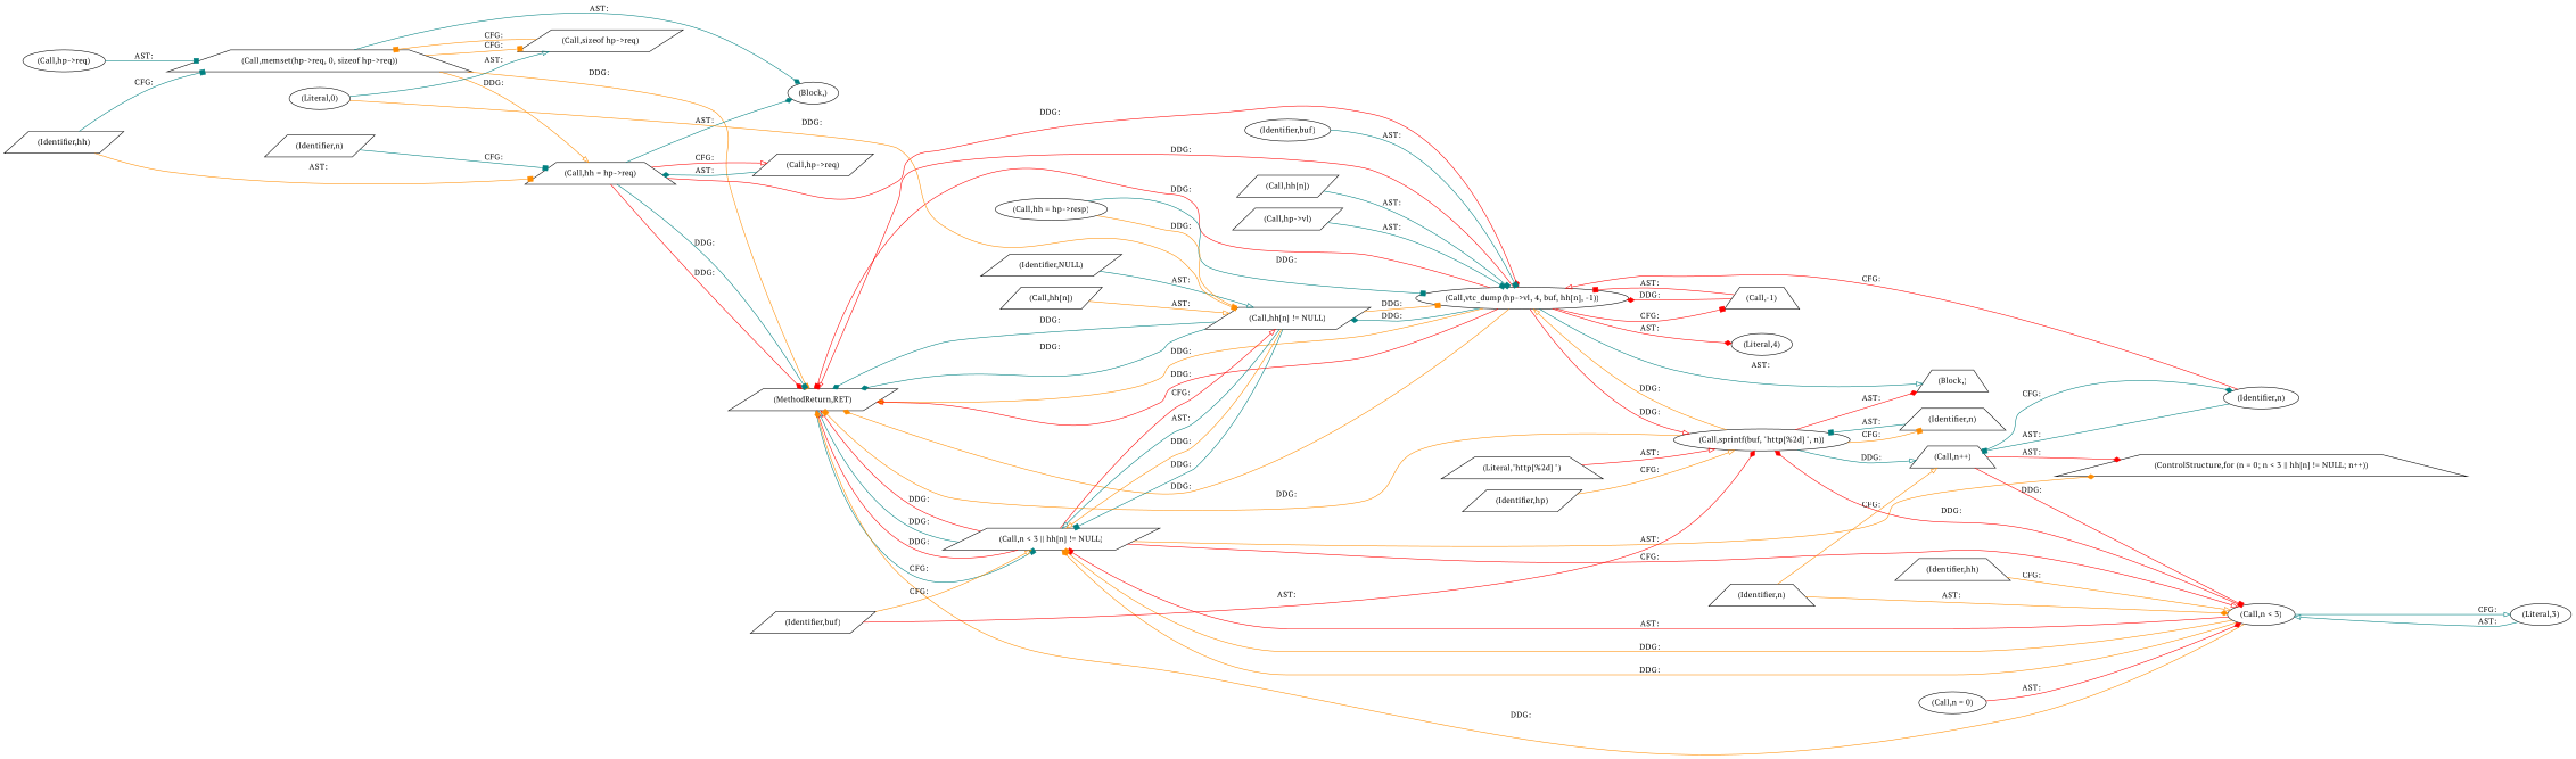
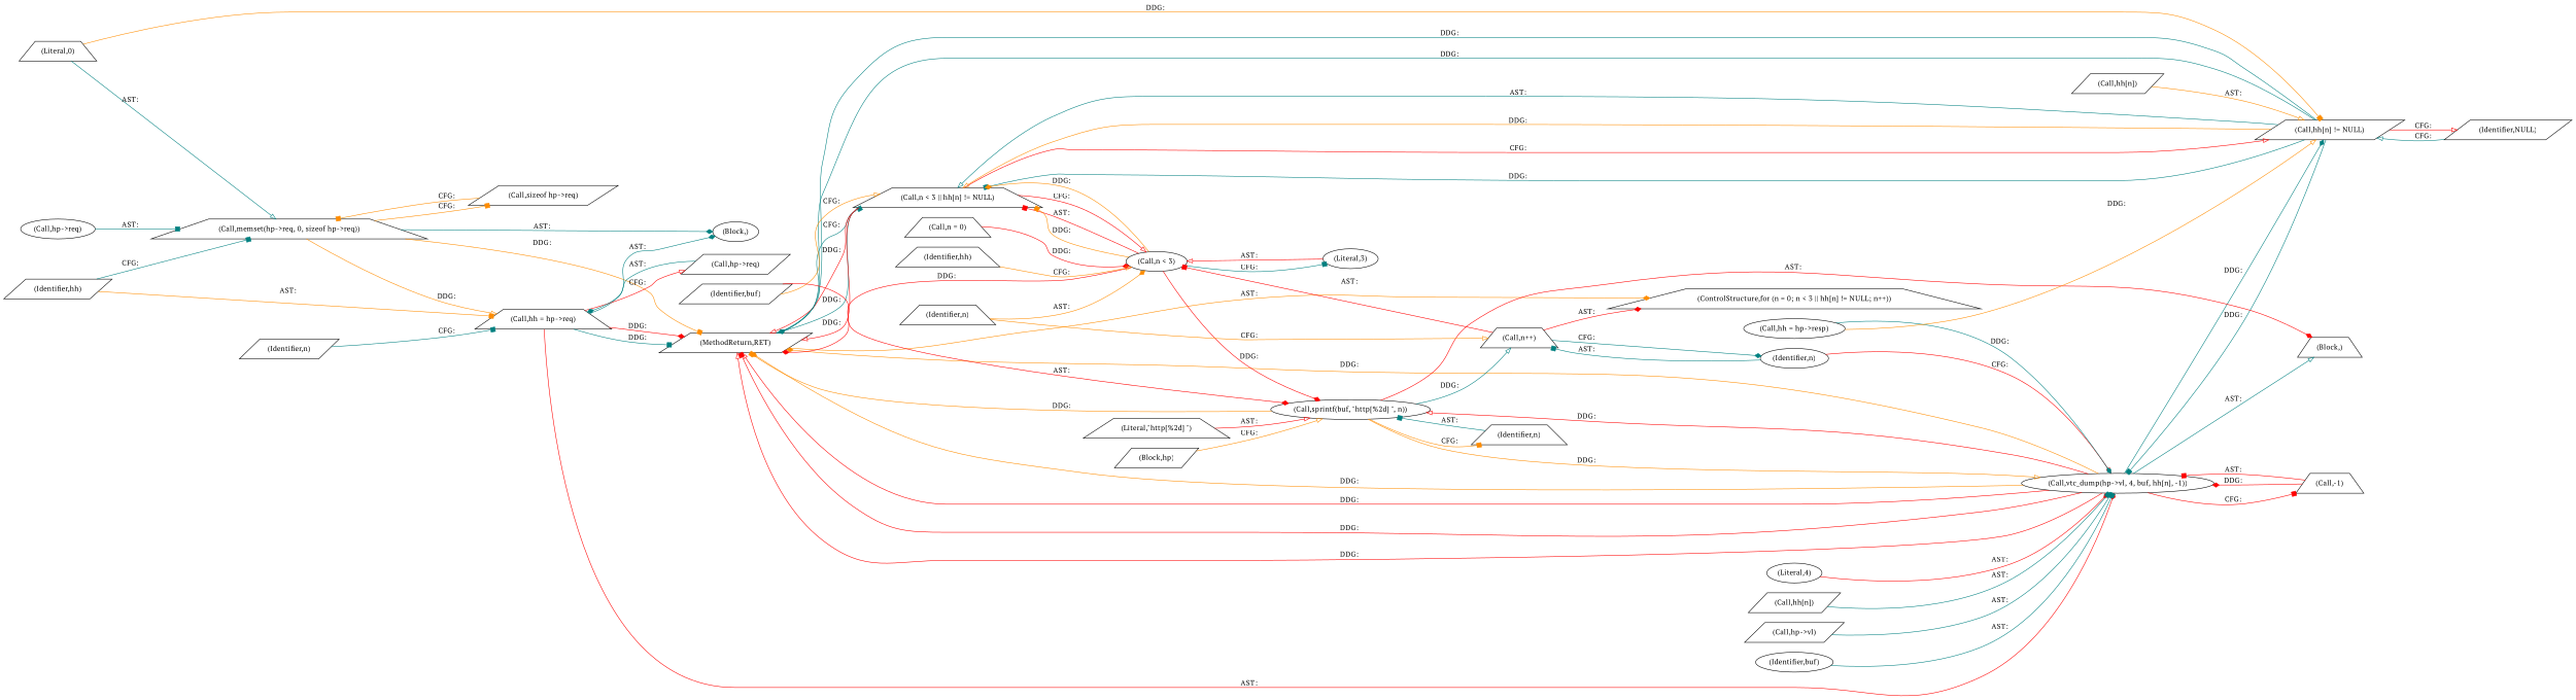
  digraph {
    fontname="PT Serif"
    rankdir=LR
    node [fontname="PT Serif" shape=trapezium]
    edge [arrowhead=onormal color=teal fontname="PT Serif"]
    n1 [label="(Call,memset(hp->req, 0, sizeof hp->req))"]
    n2 [label="(Call,hh = hp->req)"]
    n3 [label="(Block,)" shape=ellipse]
    n4 [label="(MethodReturn,RET)" shape=parallelogram]
    n5 [label="(Call,sizeof hp->req)" shape=parallelogram]
    n6 [label="(Call,vtc_dump(hp->vl, 4, buf, hh[n], -1))" shape=ellipse]
    n7 [label="(Call,hp->req)" shape=parallelogram]
-   n8 [label="(Call,n < 3 || hh[n] != NULL)" shape=parallelogram]
+   n8 [label="(Call,n < 3 || hh[n] != NULL)"]
    n9 [label="(Call,hh[n] != NULL)" shape=parallelogram]
    n10 [label="(Identifier,NULL)" shape=parallelogram]
    n11 [label="(Call,sprintf(buf, \"http[%2d] \", n))" shape=ellipse]
    n12 [label="(Block,)"]
    n13 [label="(Call,-1)"]
    n14 [label="(Call,n < 3)" shape=ellipse]
    n15 [label="(ControlStructure,for (n = 0; n < 3 || hh[n] != NULL; n++))"]
    n16 [label="(Literal,3)" shape=ellipse]
    n17 [label="(Call,n++)"]
    n18 [label="(Identifier,n)"]
    n19 [label="(Identifier,n)" shape=ellipse]
    n20 [label="(Call,hh[n])" shape=parallelogram]
    n21 [label="(Literal,4)" shape=ellipse]
-   n22 [label="(Call,n = 0)" shape=ellipse]
+   n22 [label="(Call,n = 0)"]
    n23 [label="(Identifier,buf)" shape=ellipse]
    n24 [label="(Call,hh = hp->resp)" shape=ellipse]
    n25 [label="(Literal,\"http[%2d] \")"]
    n26 [label="(Call,hp->req)" shape=ellipse]
    n27 [label="(Identifier,n)"]
    n28 [label="(Identifier,hh)"]
    n29 [label="(Call,hh[n])" shape=parallelogram]
    n30 [label="(Call,hp->vl)" shape=parallelogram]
-   n31 [label="(Identifier,hp)" shape=parallelogram]
+   n31 [label="(Block,hp)" shape=parallelogram]
    n32 [label="(Identifier,buf)" shape=parallelogram]
    n33 [label="(Identifier,hh)" shape=parallelogram]
    n34 [label="(Identifier,n)" shape=parallelogram]
-   n35 [label="(Literal,0)" shape=ellipse]
+   n35 [label="(Literal,0)"]
    n1 -> n2 [color=darkorange label="DDG: "]
    n1 -> n3 [arrowhead=diamond label="AST: "]
    n1 -> n4 [arrowhead=box color=darkorange label="DDG: "]
    n1 -> n5 [arrowhead=box color=darkorange label="CFG: "]
    n2 -> n3 [arrowhead=diamond label="AST: "]
    n2 -> n4 [arrowhead=diamond color=red label="DDG: "]
    n2 -> n4 [arrowhead=box label="DDG: "]
-   n2 -> n6 [arrowhead=diamond color=red label="DDG: "]
+   n2 -> n6 [arrowhead=diamond color=red label="AST: "]
    n2 -> n7 [color=red label="CFG: "]
    n4 -> n8 [arrowhead=box label="CFG: "]
    n5 -> n1 [arrowhead=box color=darkorange label="CFG: "]
    n6 -> n4 [arrowhead=diamond color=darkorange label="DDG: "]
    n6 -> n4 [color=red label="DDG: "]
    n6 -> n4 [arrowhead=diamond color=darkorange label="DDG: "]
    n6 -> n4 [color=red label="DDG: "]
    n6 -> n4 [arrowhead=box color=red label="DDG: "]
    n6 -> n9 [arrowhead=diamond label="DDG: "]
    n6 -> n11 [color=red label="DDG: "]
    n6 -> n12 [label="AST: "]
    n6 -> n13 [arrowhead=box color=red label="CFG: "]
    n7 -> n2 [arrowhead=diamond label="AST: "]
    n8 -> n4 [color=red label="DDG: "]
    n8 -> n4 [label="DDG: "]
    n8 -> n4 [color=red label="DDG: "]
    n8 -> n9 [color=red label="CFG: "]
    n8 -> n14 [color=red label="CFG: "]
-   n8 -> n15 [arrowhead=diamond color=darkorange label="AST: "]
+   n4 -> n15 [arrowhead=diamond color=darkorange label="AST: "]
    n9 -> n4 [arrowhead=diamond label="DDG: "]
    n9 -> n4 [arrowhead=diamond label="DDG: "]
-   n9 -> n6 [arrowhead=box color=darkorange label="DDG: "]
+   n9 -> n6 [arrowhead=box label="DDG: "]
    n9 -> n8 [label="AST: "]
    n9 -> n8 [color=darkorange label="DDG: "]
    n9 -> n8 [arrowhead=box label="DDG: "]
-   n10 -> n9 [label="AST: "]
+   n9 -> n10 [color=red label="CFG: "]
+   n10 -> n9 [label="CFG: "]
    n11 -> n4 [arrowhead=box color=darkorange label="DDG: "]
    n11 -> n6 [color=darkorange label="DDG: "]
    n11 -> n12 [arrowhead=diamond color=red label="AST: "]
    n11 -> n17 [label="DDG: "]
    n11 -> n18 [arrowhead=box color=darkorange label="CFG: "]
    n13 -> n6 [arrowhead=box color=red label="AST: "]
    n13 -> n6 [arrowhead=diamond color=red label="DDG: "]
-   n14 -> n4 [arrowhead=diamond color=darkorange label="DDG: "]
+   n14 -> n4 [arrowhead=diamond color=red label="DDG: "]
    n14 -> n8 [arrowhead=box color=red label="AST: "]
    n14 -> n8 [arrowhead=box color=darkorange label="DDG: "]
    n14 -> n8 [arrowhead=diamond color=darkorange label="DDG: "]
    n14 -> n11 [arrowhead=diamond color=red label="DDG: "]
-   n14 -> n16 [label="CFG: "]
-   n16 -> n14 [label="AST: "]
-   n17 -> n14 [arrowhead=box color=red label="DDG: "]
+   n14 -> n16 [arrowhead=box label="CFG: "]
+   n16 -> n14 [color=red label="AST: "]
+   n17 -> n14 [arrowhead=box color=red label="AST: "]
    n17 -> n15 [arrowhead=diamond color=red label="AST: "]
    n17 -> n19 [arrowhead=diamond label="CFG: "]
    n18 -> n11 [arrowhead=box label="AST: "]
    n19 -> n6 [color=red label="CFG: "]
    n19 -> n17 [arrowhead=box label="AST: "]
    n20 -> n9 [color=darkorange label="AST: "]
-   n6 -> n21 [arrowhead=diamond color=red label="AST: "]
-   n22 -> n14 [arrowhead=diamond color=red label="AST: "]
+   n21 -> n6 [arrowhead=diamond color=red label="AST: "]
+   n22 -> n14 [arrowhead=diamond color=red label="DDG: "]
    n23 -> n6 [arrowhead=box label="AST: "]
-   n24 -> n6 [arrowhead=box label="DDG: "]
+   n24 -> n6 [arrowhead=diamond label="DDG: "]
    n24 -> n9 [color=darkorange label="DDG: "]
    n25 -> n11 [color=red label="AST: "]
    n26 -> n1 [arrowhead=box label="AST: "]
    n27 -> n14 [arrowhead=diamond color=darkorange label="AST: "]
    n27 -> n17 [color=darkorange label="CFG: "]
    n28 -> n14 [color=darkorange label="CFG: "]
    n29 -> n6 [arrowhead=box label="AST: "]
    n30 -> n6 [arrowhead=box label="AST: "]
    n31 -> n11 [color=darkorange label="CFG: "]
    n32 -> n8 [color=darkorange label="CFG: "]
    n32 -> n11 [arrowhead=diamond color=red label="AST: "]
    n33 -> n1 [arrowhead=box label="CFG: "]
    n33 -> n2 [arrowhead=box color=darkorange label="AST: "]
    n34 -> n2 [arrowhead=box label="CFG: "]
-   n35 -> n5 [label="AST: "]
+   n35 -> n1 [label="AST: "]
    n35 -> n9 [arrowhead=box color=darkorange label="DDG: "]
  }
